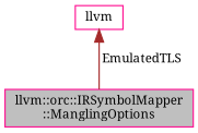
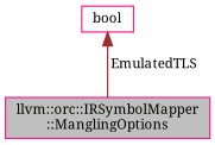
  digraph {
    fontname="Noto Serif"
    node [color=deeppink fontname="Noto Serif" fontsize=10 shape=record]
    n1 [fillcolor=grey75 fontcolor=black height=0.2 label="llvm::orc::IRSymbolMapper\l::ManglingOptions" style=filled width=0.4]
-   n2 [height=0.2 label=llvm width=0.4]
+   n2 [height=0.2 label=bool width=0.4]
    n2 -> n1 [color=brown dir=back fontname="Noto Serif" fontsize=10 label=" EmulatedTLS" labelfontname=Helvetica labelfontsize=10 style=solid]
  }
